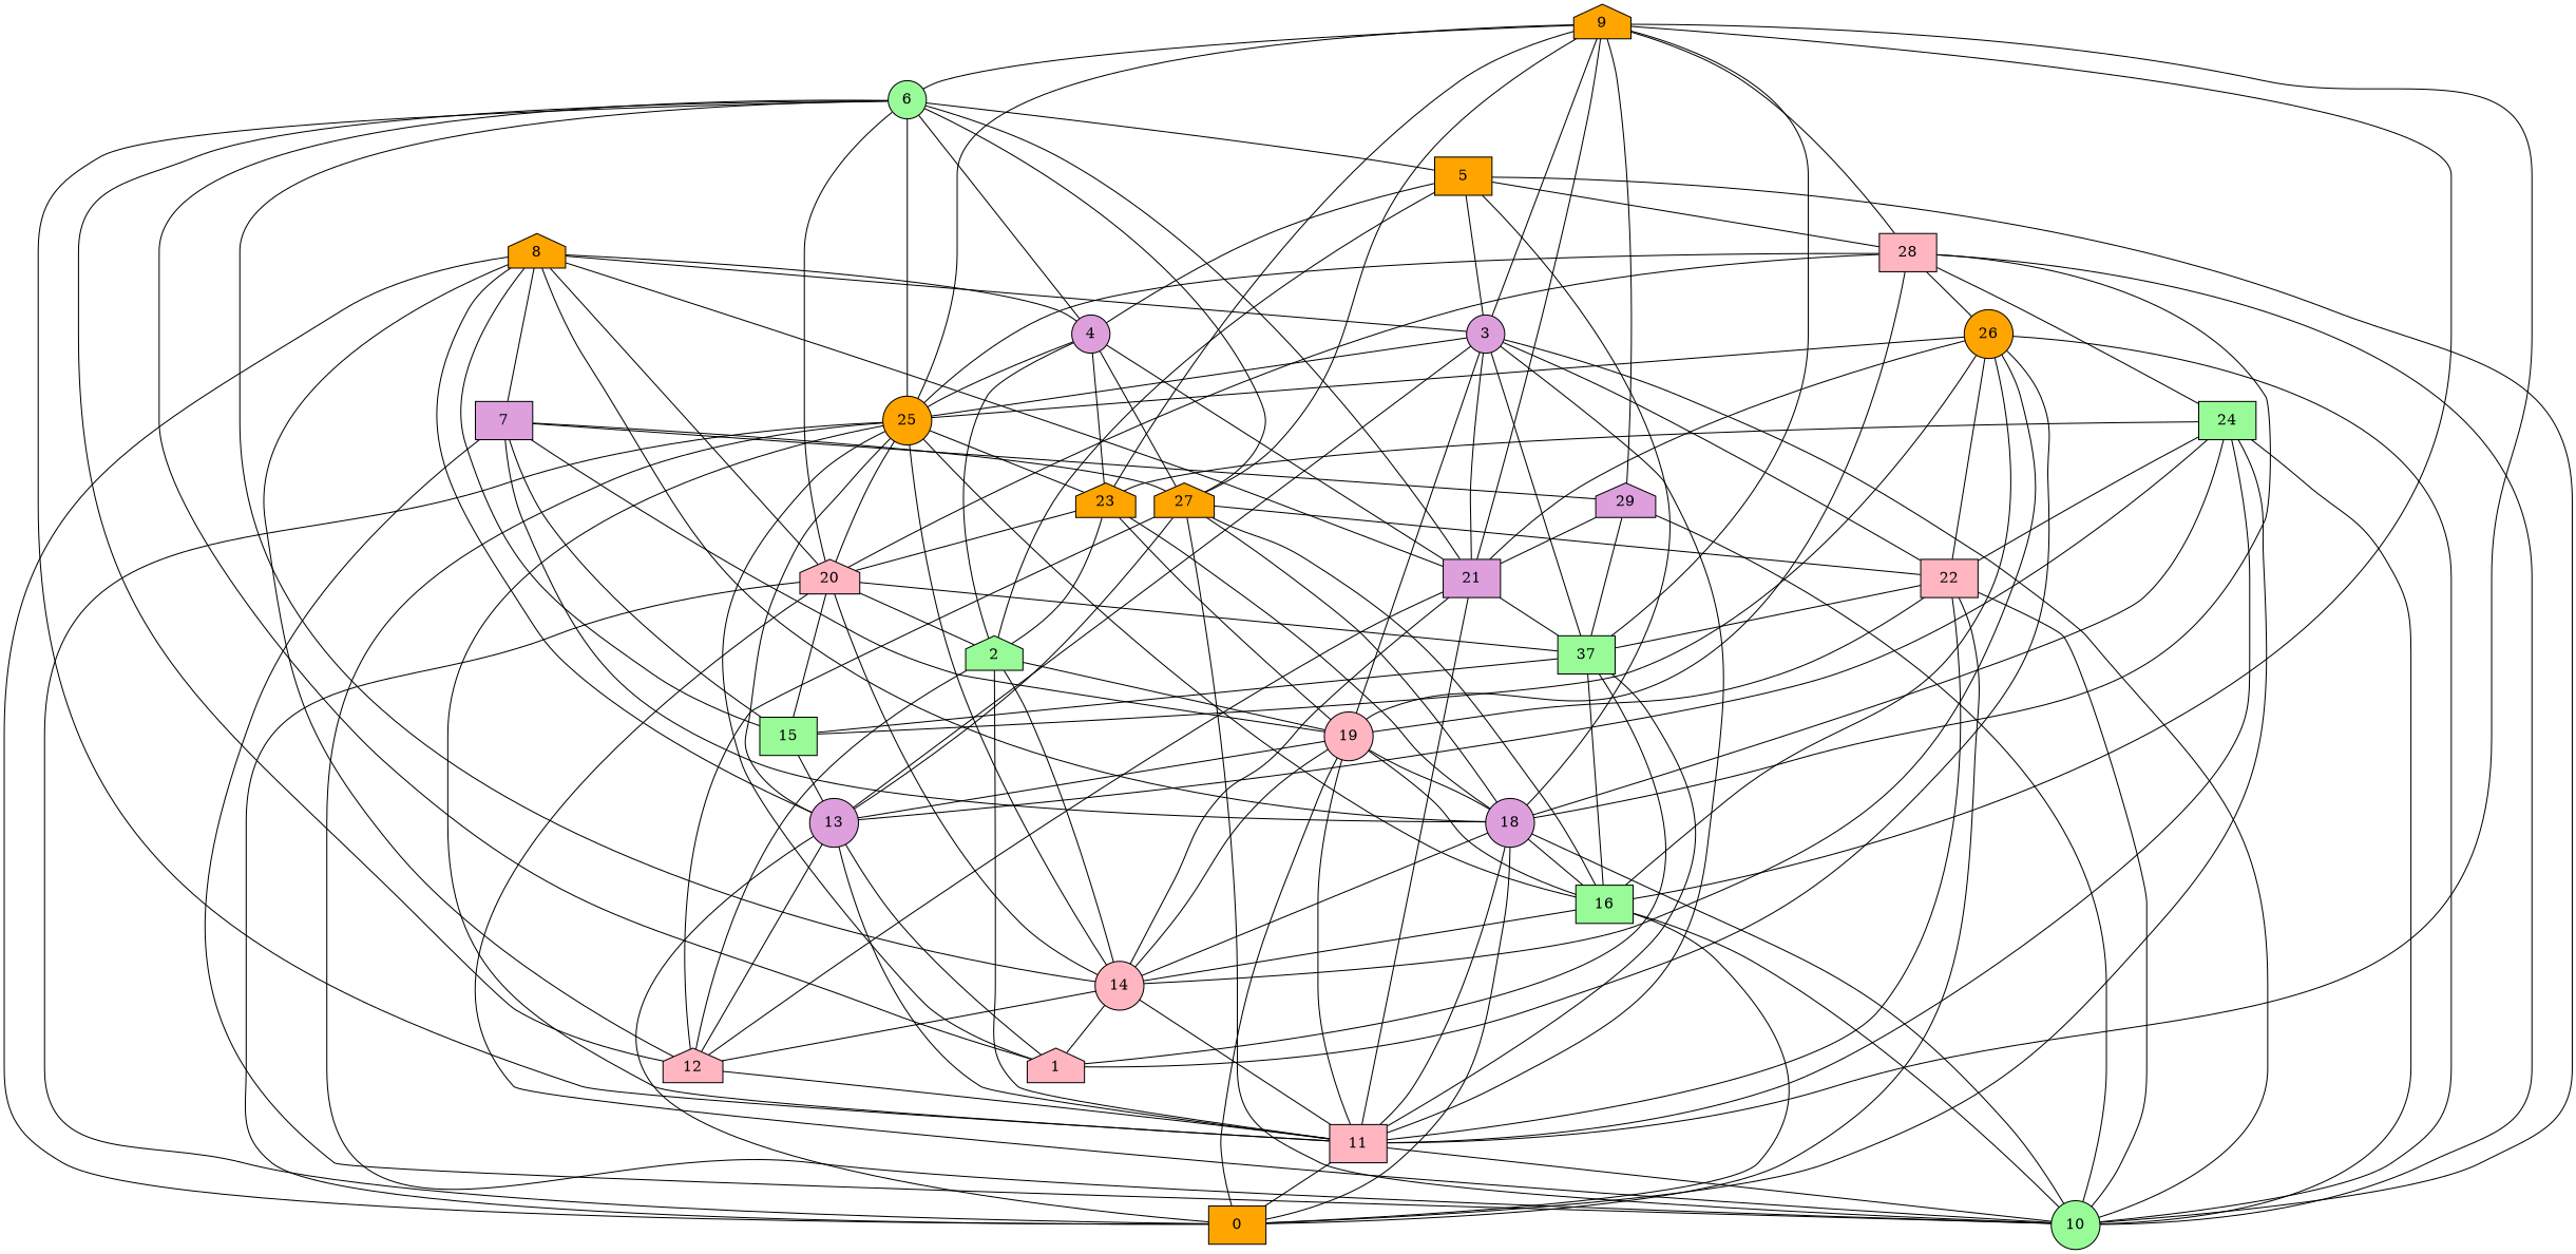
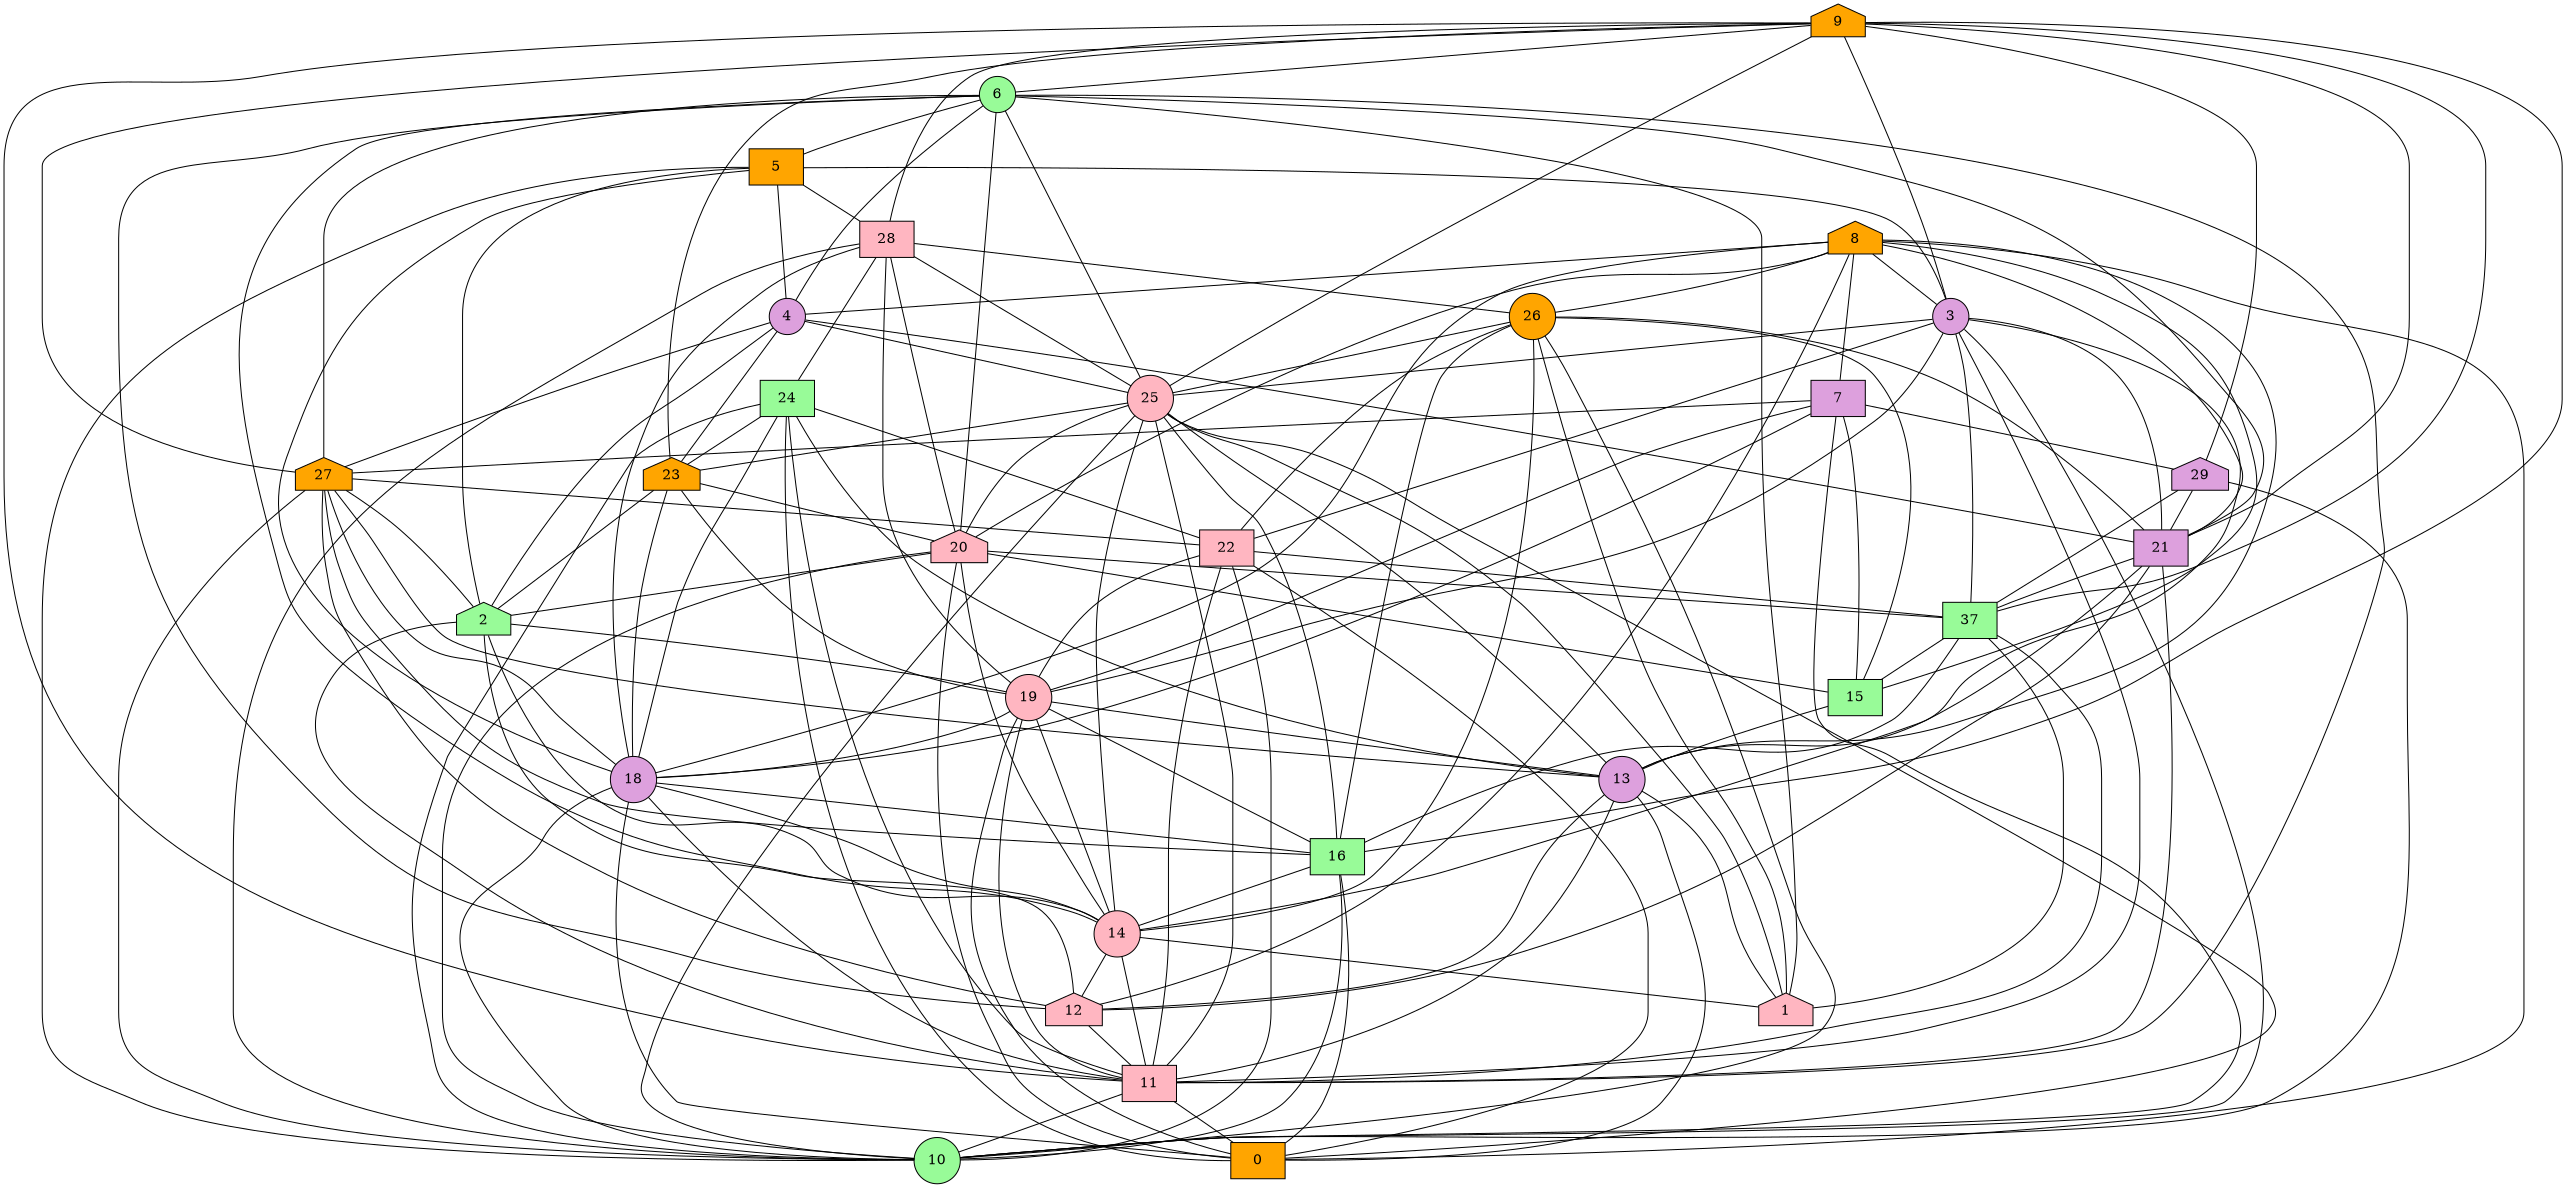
  digraph {
    node [fillcolor=lightpink shape=box style=filled]
    edge [color=black dir=none]
    13 [fillcolor=plum shape=circle]
    0 [fillcolor=orange]
    1 [shape=house]
    12 [shape=house]
    11
    16 [fillcolor=palegreen]
    14 [shape=circle]
    10 [fillcolor=palegreen shape=circle]
    28
-   25 [fillcolor=orange shape=circle]
+   25 [shape=circle]
    19 [shape=circle]
    20 [shape=house]
    18 [fillcolor=plum shape=circle]
    26 [fillcolor=orange shape=circle]
    24 [fillcolor=palegreen]
    23 [fillcolor=orange shape=house]
    9 [fillcolor=orange shape=house]
    3 [fillcolor=plum shape=circle]
    21 [fillcolor=plum]
    n20 [fillcolor=palegreen label=37]
    6 [fillcolor=palegreen shape=circle]
    27 [fillcolor=orange shape=house]
    29 [fillcolor=plum shape=house]
    22
    2 [fillcolor=palegreen shape=house]
    15 [fillcolor=palegreen]
    5 [fillcolor=orange]
    4 [fillcolor=plum shape=circle]
    7 [fillcolor=plum]
    8 [fillcolor=orange shape=house]
    subgraph sub_1 {
      13
      0
      1
      12
      11
      16
      14
      10
      28
      25
      19
      20
      18
      26
      24
      23
      9
      3
      21
      n20
      6
      27
      29
      22
      2
      15
      5
      4
      7
      8
    }
    13 -> 0
    13 -> 1
    13 -> 12
    13 -> 11
    12 -> 11
    11 -> 0
    11 -> 10
    16 -> 0
    16 -> 14
    16 -> 10
    14 -> 1
    14 -> 12
    14 -> 11
    28 -> 10
    28 -> 25
    28 -> 19
    28 -> 20
    28 -> 18
    28 -> 26
    28 -> 24
    25 -> 13
    25 -> 0
    25 -> 1
    25 -> 11
    25 -> 16
    25 -> 14
    25 -> 10
    25 -> 20
    25 -> 23
    19 -> 13
    19 -> 0
    19 -> 11
    19 -> 16
    19 -> 14
    19 -> 18
    20 -> 0
    20 -> 14
    20 -> 10
    20 -> n20
    20 -> 2
    20 -> 15
    18 -> 0
    18 -> 11
    18 -> 16
    18 -> 14
    18 -> 10
    26 -> 1
    26 -> 16
    26 -> 14
    26 -> 10
    26 -> 25
    26 -> 21
    26 -> 22
    26 -> 15
    24 -> 13
    24 -> 0
    24 -> 11
    24 -> 10
    24 -> 18
    24 -> 23
    24 -> 22
    23 -> 19
    23 -> 20
    23 -> 18
    23 -> 2
    9 -> 11
    9 -> 16
    9 -> 28
    9 -> 25
    9 -> 23
    9 -> 3
    9 -> 21
    9 -> n20
    9 -> 6
    9 -> 27
    9 -> 29
    3 -> 13
    3 -> 11
    3 -> 10
    3 -> 25
    3 -> 19
    3 -> 21
    3 -> n20
    3 -> 22
    21 -> 12
    21 -> 11
    21 -> 14
    21 -> n20
    n20 -> 1
    n20 -> 11
    n20 -> 16
    n20 -> 15
    6 -> 1
    6 -> 12
    6 -> 11
    6 -> 14
    6 -> 25
    6 -> 20
    6 -> 21
    6 -> 27
    6 -> 5
    6 -> 4
    27 -> 13
    27 -> 12
    27 -> 16
    27 -> 10
    27 -> 18
    27 -> 22
+   27 -> 2
    29 -> 10
    29 -> 21
    29 -> n20
    22 -> 0
    22 -> 11
    22 -> 10
    22 -> 19
    22 -> n20
    2 -> 12
    2 -> 11
    2 -> 14
    2 -> 19
    15 -> 13
    5 -> 10
    5 -> 28
    5 -> 18
    5 -> 3
    5 -> 2
    5 -> 4
    4 -> 25
    4 -> 23
    4 -> 21
    4 -> 27
    4 -> 2
    7 -> 10
    7 -> 19
    7 -> 18
    7 -> 27
    7 -> 29
    7 -> 15
    8 -> 13
    8 -> 0
    8 -> 12
    8 -> 20
    8 -> 18
+   8 -> 26
    8 -> 3
    8 -> 21
    8 -> 15
    8 -> 4
    8 -> 7
  }
